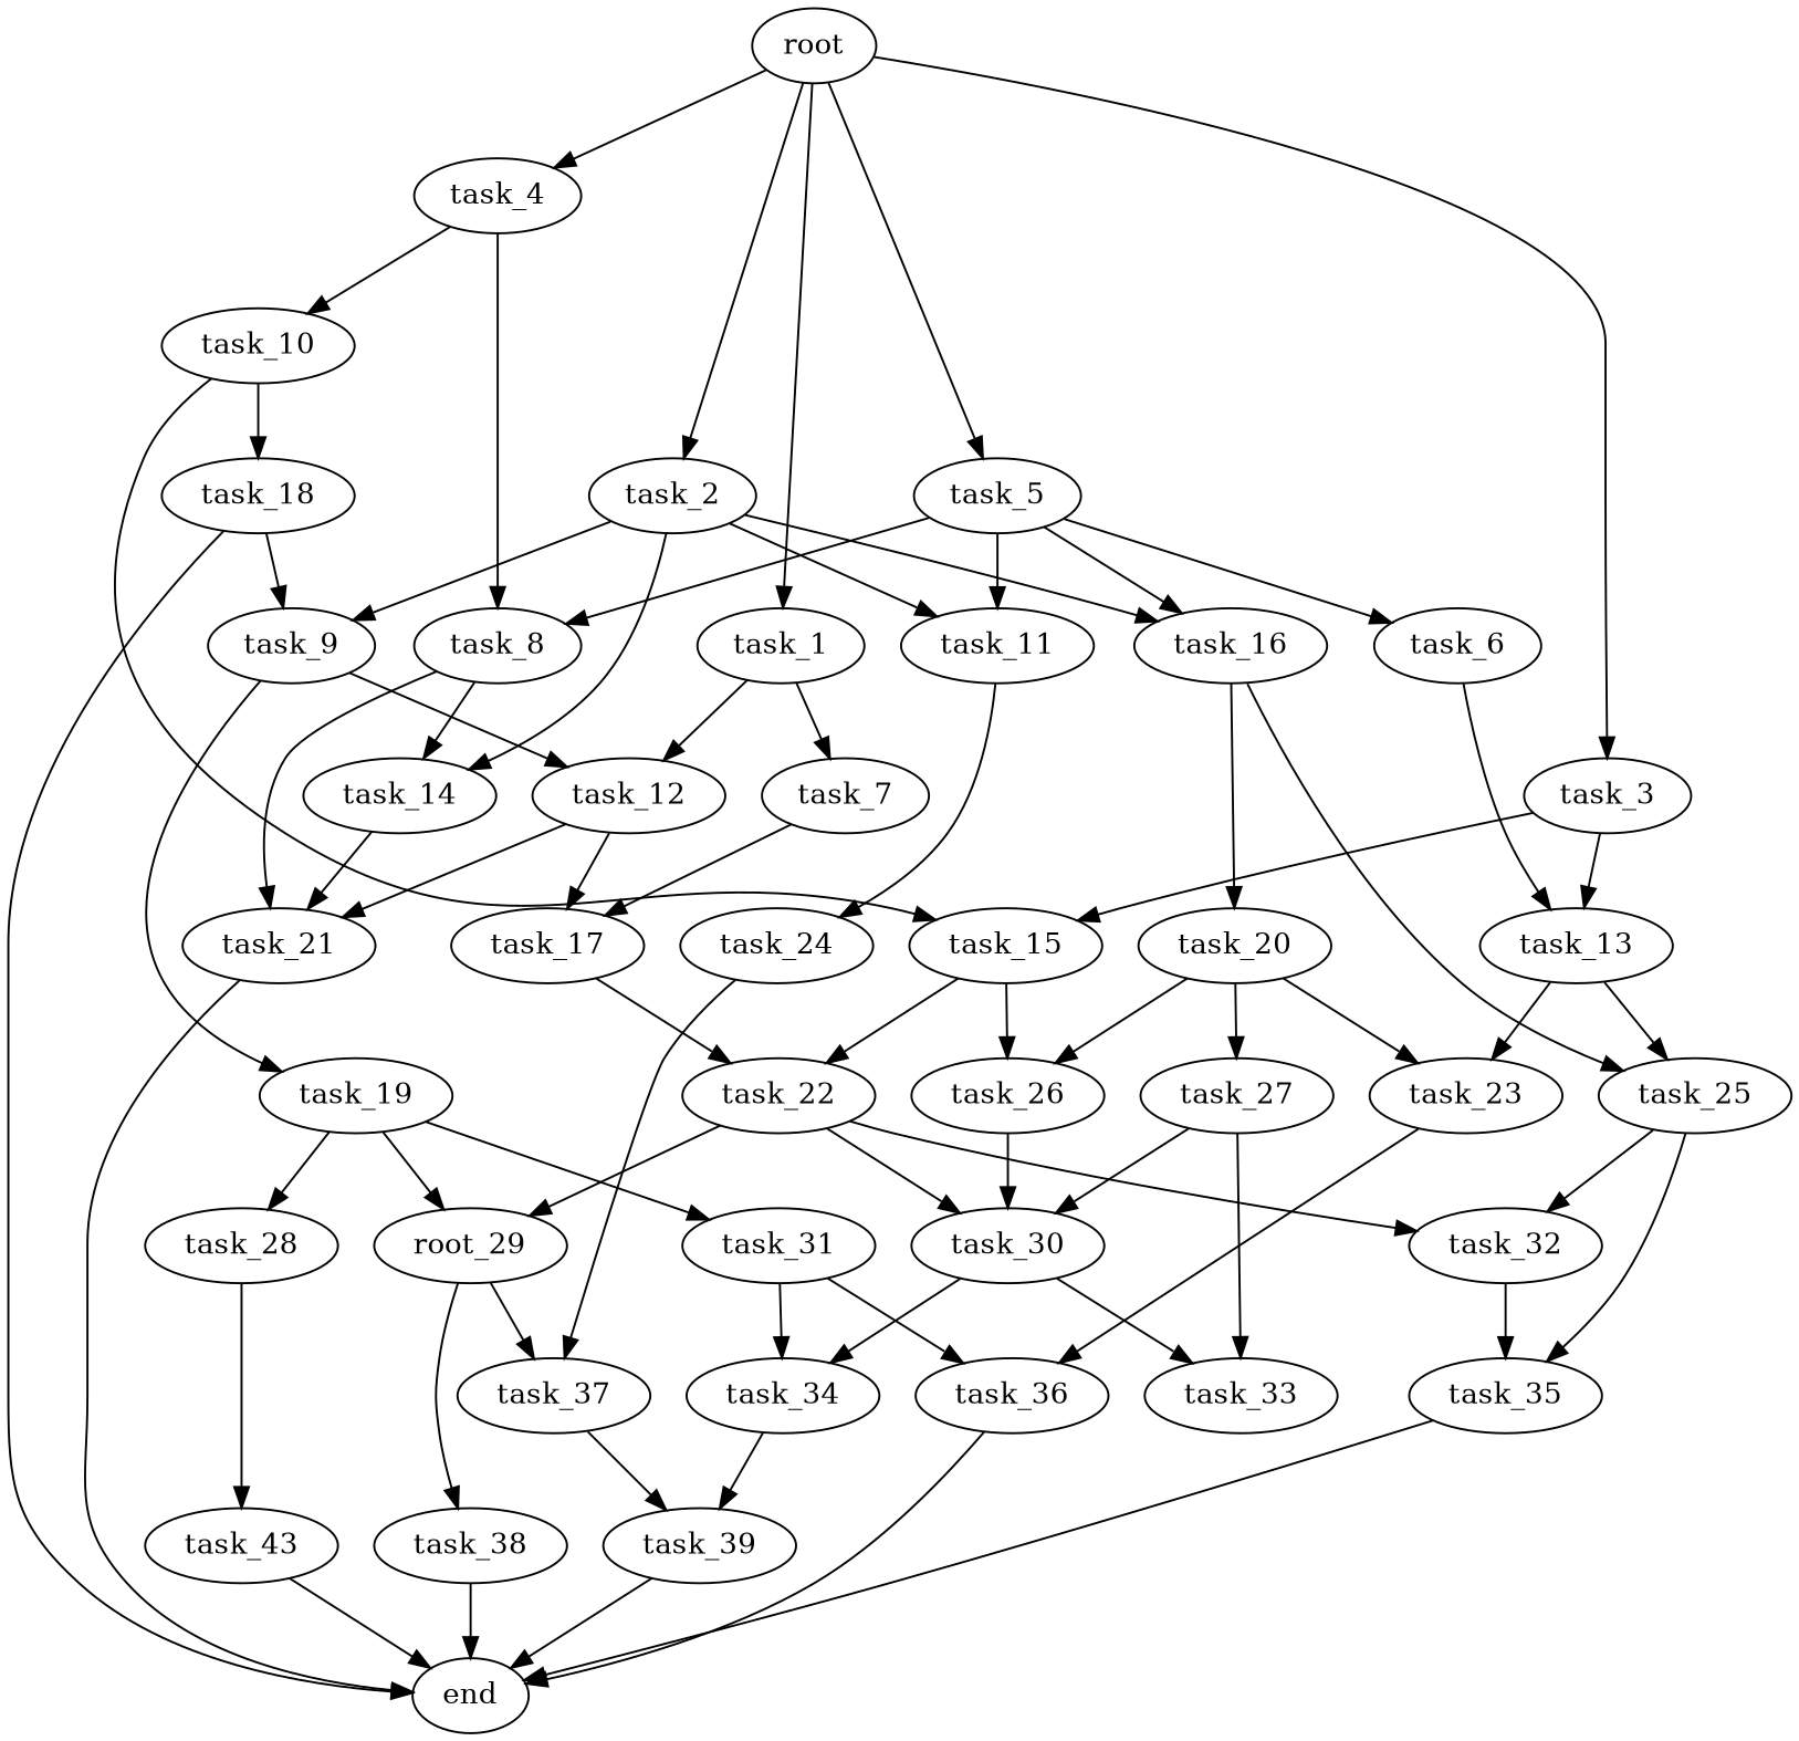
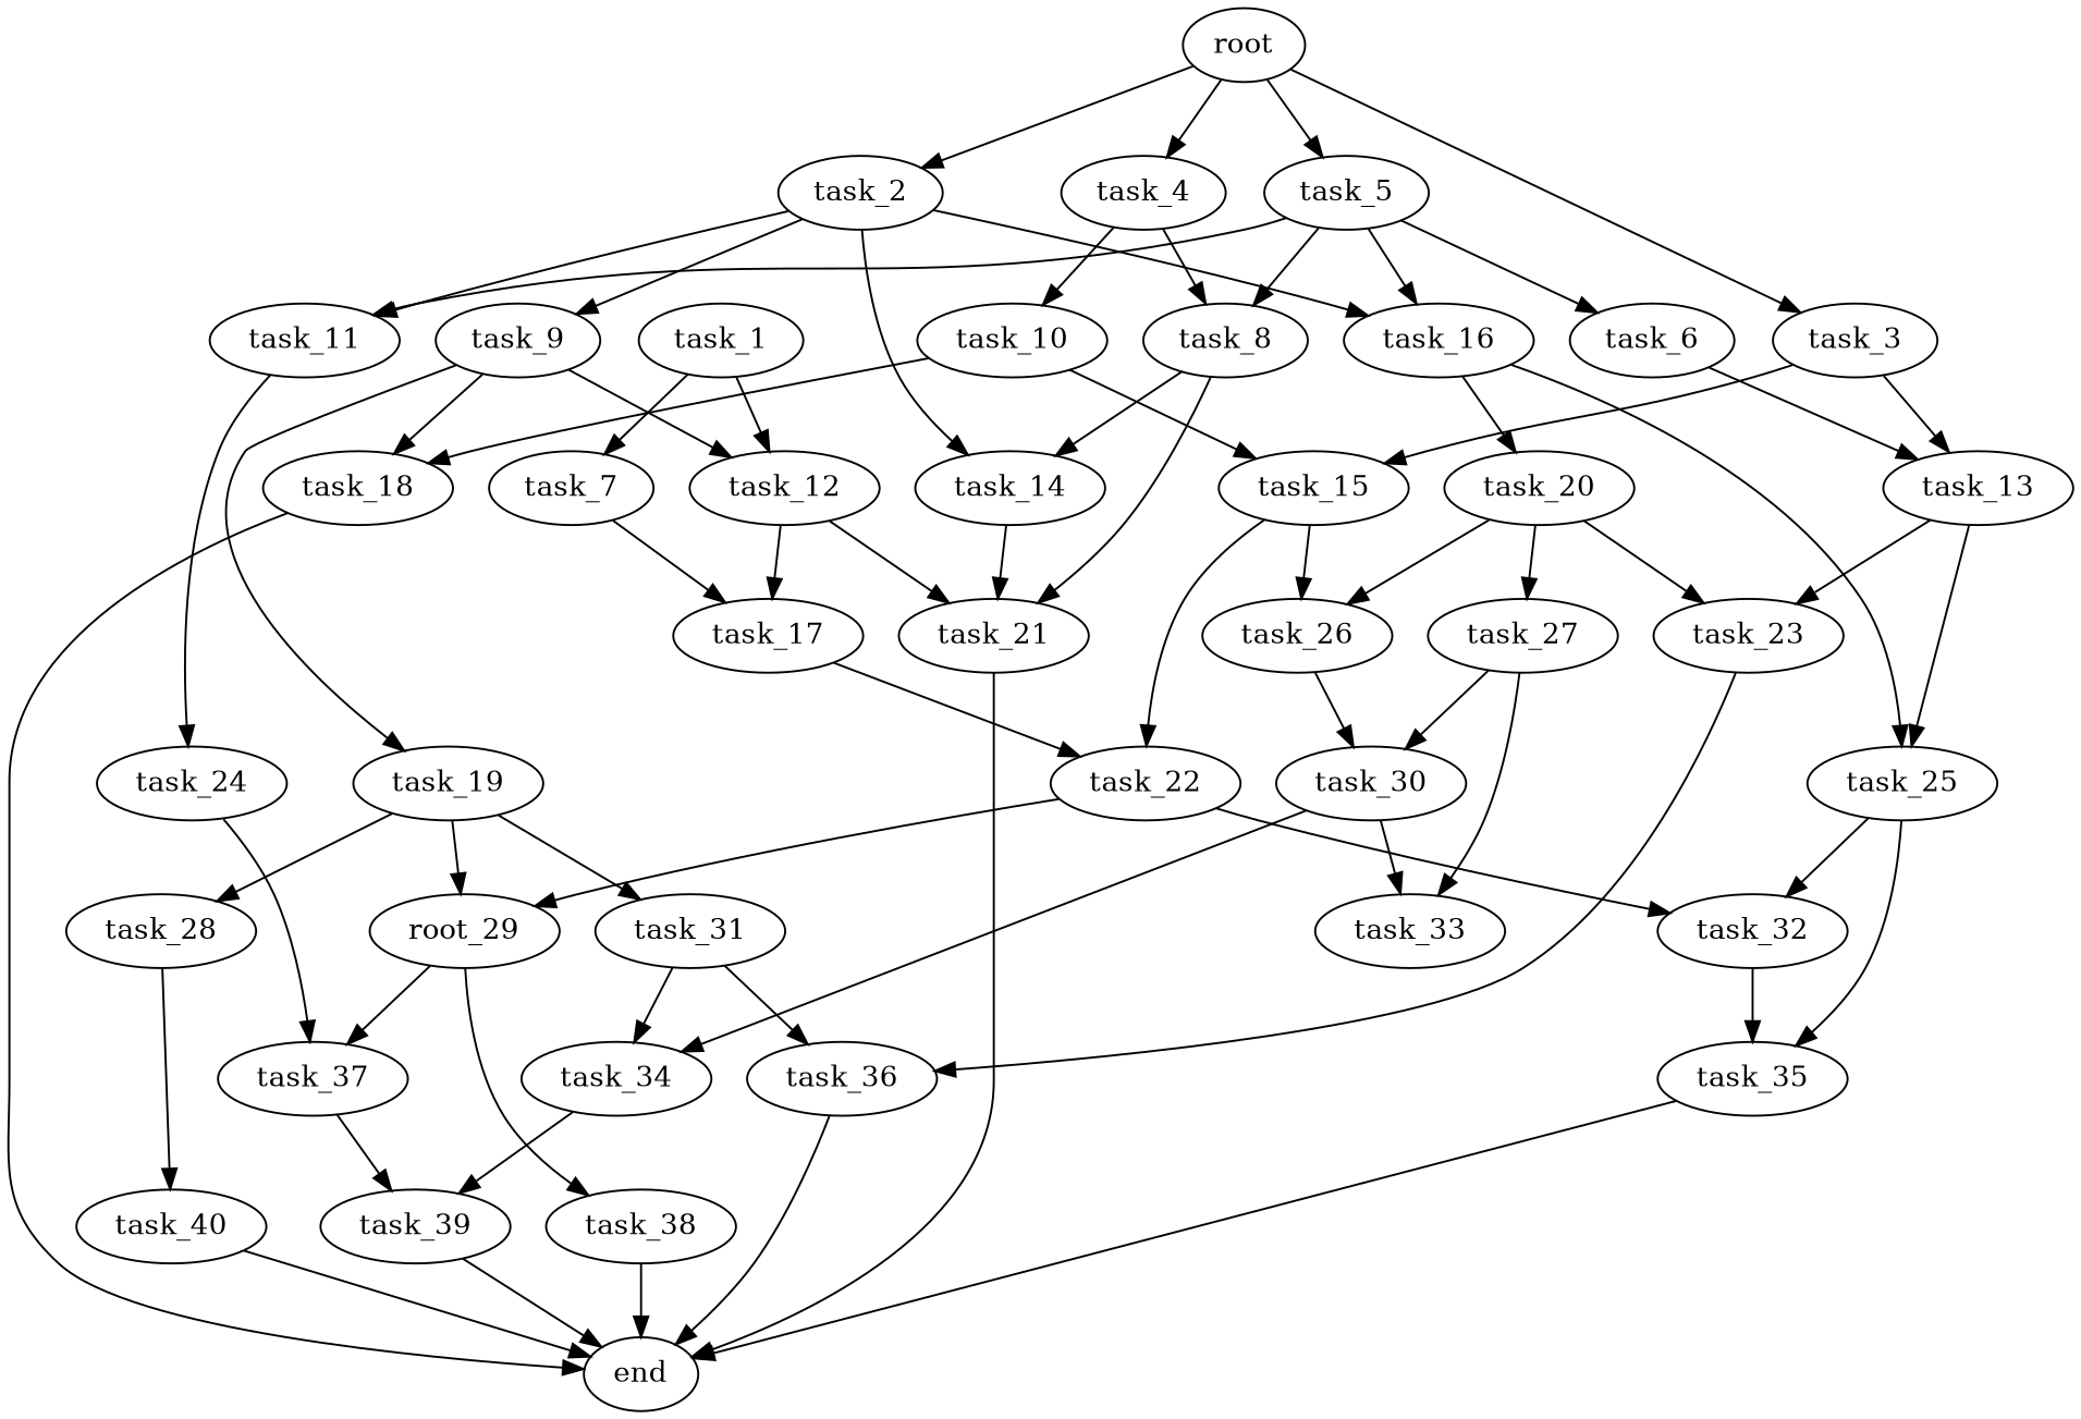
  digraph {
    root
    task_1
    task_2
    task_3
    task_4
    task_5
    task_7
    task_12
    task_9
    task_11
    task_14
    task_16
    task_13
    task_15
    task_8
    task_10
    task_6
    task_17
    task_21
    task_18
    task_19
    task_24
    task_25
    task_20
    task_23
    task_22
    task_26
    end
    task_28
    n30 [label=root_29]
    task_31
    task_37
    task_36
    task_32
    task_35
    task_30
    task_27
-   task_40 [label=task_43]
+   task_40
    task_38
    task_34
    task_33
    task_39
-   root -> task_1
    root -> task_2
    root -> task_3
    root -> task_4
    root -> task_5
    task_1 -> task_7
    task_1 -> task_12
    task_2 -> task_9
    task_2 -> task_11
    task_2 -> task_14
    task_2 -> task_16
    task_3 -> task_13
    task_3 -> task_15
    task_4 -> task_8
    task_4 -> task_10
    task_5 -> task_11
    task_5 -> task_16
    task_5 -> task_8
    task_5 -> task_6
    task_7 -> task_17
    task_12 -> task_17
    task_12 -> task_21
    task_9 -> task_12
-   task_18 -> task_9
+   task_9 -> task_18
    task_9 -> task_19
    task_11 -> task_24
    task_14 -> task_21
    task_16 -> task_25
    task_16 -> task_20
    task_13 -> task_25
    task_13 -> task_23
    task_15 -> task_22
    task_15 -> task_26
    task_8 -> task_14
    task_8 -> task_21
    task_10 -> task_15
    task_10 -> task_18
    task_6 -> task_13
    task_17 -> task_22
    task_21 -> end
    task_18 -> end
    task_19 -> task_28
    task_19 -> n30
    task_19 -> task_31
    task_24 -> task_37
    task_25 -> task_32
    task_25 -> task_35
    task_20 -> task_23
    task_20 -> task_26
    task_20 -> task_27
    task_23 -> task_36
    task_22 -> n30
    task_22 -> task_32
-   task_22 -> task_30
    task_26 -> task_30
    task_28 -> task_40
    n30 -> task_37
    n30 -> task_38
    task_31 -> task_36
    task_31 -> task_34
    task_37 -> task_39
    task_36 -> end
    task_32 -> task_35
    task_35 -> end
    task_30 -> task_34
    task_30 -> task_33
    task_27 -> task_30
    task_27 -> task_33
    task_40 -> end
    task_38 -> end
    task_34 -> task_39
    task_39 -> end
  }
